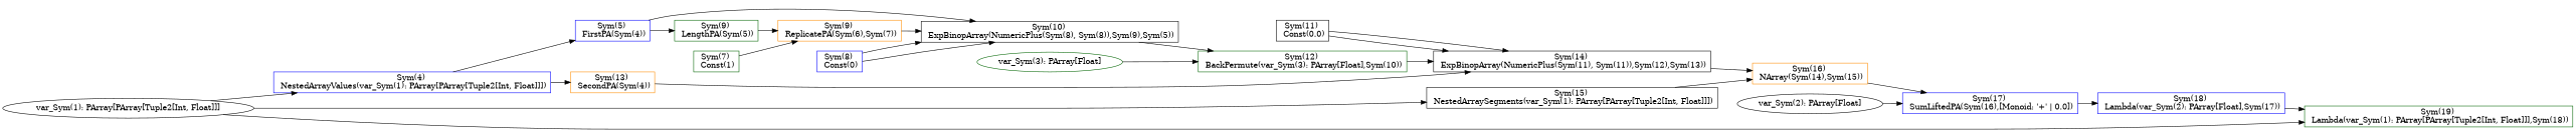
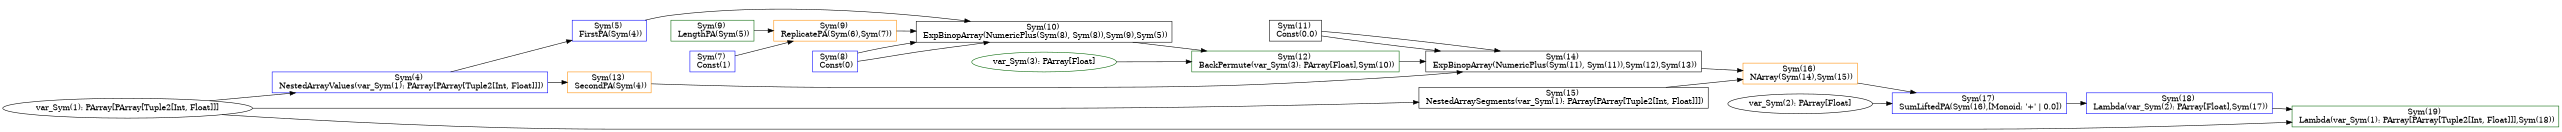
  digraph {
    rankdir=LR
    node [color=black shape=box]
    n1 [label="Sym(11) \n Const(0.0)"]
    n2 [label="Sym(14) \n ExpBinopArray(NumericPlus(Sym(11), Sym(11)),Sym(12),Sym(13))"]
    n3 [color=darkorange label="Sym(16) \n NArray(Sym(14),Sym(15))"]
    n4 [color=blue label="Sym(8) \n Const(0)"]
    n5 [label="Sym(10) \n ExpBinopArray(NumericPlus(Sym(8), Sym(8)),Sym(9),Sym(5))"]
    n6 [color=darkgreen label="Sym(12) \n BackPermute(var_Sym(3): PArray[Float],Sym(10))"]
    n7 [color=blue label="Sym(4) \n NestedArrayValues(var_Sym(1): PArray[PArray[Tuple2[Int, Float]]])"]
    n8 [color=blue label="Sym(5) \n FirstPA(Sym(4))"]
    n9 [color=darkorange label="Sym(13) \n SecondPA(Sym(4))"]
    n10 [color=darkgreen label="Sym(9) \n LengthPA(Sym(5))"]
    "var_Sym(1): PArray[PArray[Tuple2[Int, Float]]]" [shape=""]
    n12 [label="Sym(15) \n NestedArraySegments(var_Sym(1): PArray[PArray[Tuple2[Int, Float]]])"]
    n13 [color=darkgreen label="Sym(19) \n Lambda(var_Sym(1): PArray[PArray[Tuple2[Int, Float]]],Sym(18))"]
    n14 [color=darkorange label="Sym(9) \n ReplicatePA(Sym(6),Sym(7))"]
-   n15 [color=darkgreen label="Sym(7) \n Const(1)"]
+   n15 [color=blue label="Sym(7) \n Const(1)"]
    "var_Sym(3): PArray[Float]" [color=darkgreen shape=""]
    n17 [color=blue label="Sym(17) \n SumLiftedPA(Sym(16),[Monoid: '+' | 0.0])"]
    n18 [color=blue label="Sym(18) \n Lambda(var_Sym(2): PArray[Float],Sym(17))"]
    "var_Sym(2): PArray[Float]" [shape=""]
    n1 -> n2
    n1 -> n2
    n2 -> n3
    n3 -> n17
    n4 -> n5
    n4 -> n5
    n5 -> n6
    n6 -> n2
    n7 -> n8
    n7 -> n9
    n8 -> n5
-   n8 -> n10
    n9 -> n2
    n10 -> n14
    "var_Sym(1): PArray[PArray[Tuple2[Int, Float]]]" -> n7
    "var_Sym(1): PArray[PArray[Tuple2[Int, Float]]]" -> n12
    "var_Sym(1): PArray[PArray[Tuple2[Int, Float]]]" -> n13
    n12 -> n3
    n14 -> n5
    n15 -> n14
    "var_Sym(3): PArray[Float]" -> n6
    n17 -> n18
    n18 -> n13
    "var_Sym(2): PArray[Float]" -> n17
  }
